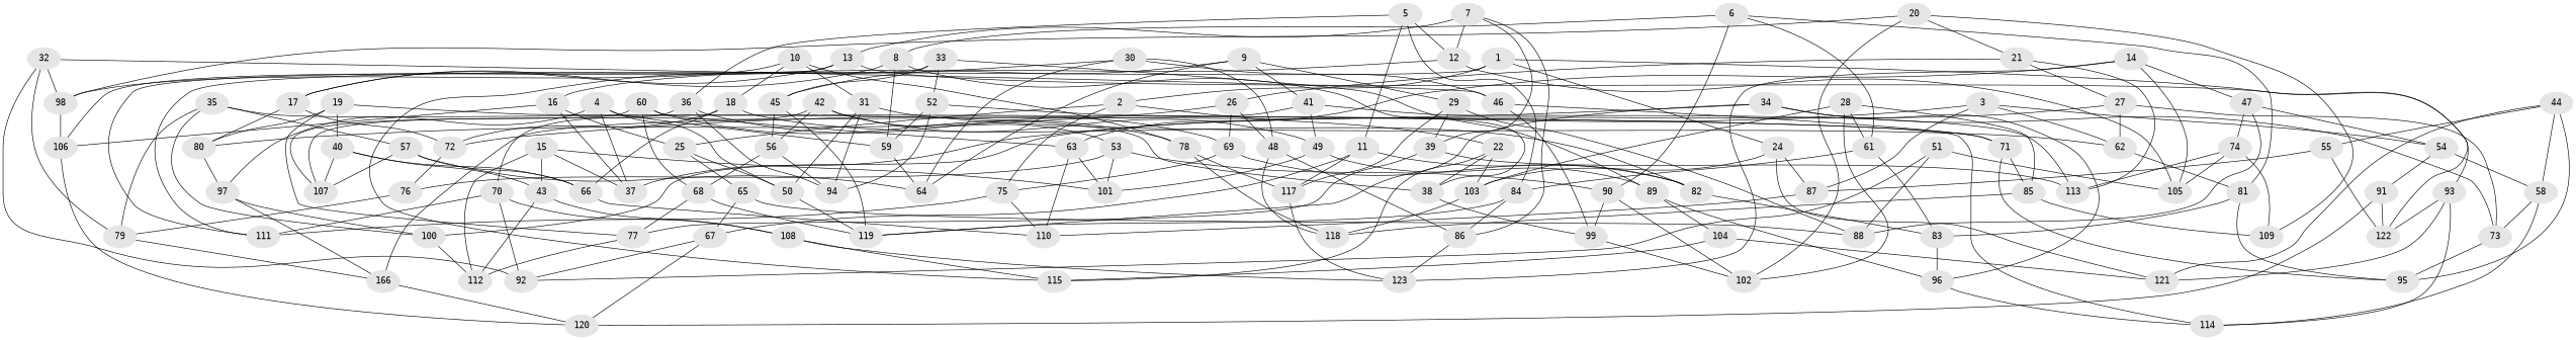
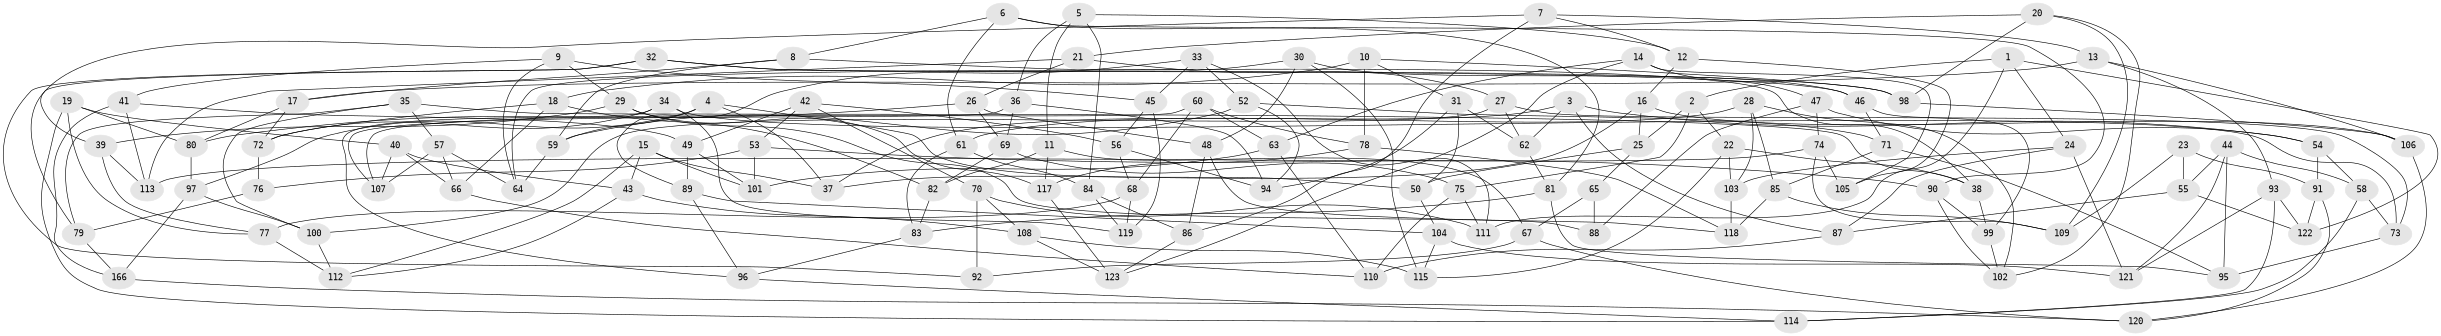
  graph {
    fontname="DejaVu Sans Mono"
    node [color=gray90 fontname="DejaVu Sans Mono" style=filled]
    edge [fontname="DejaVu Sans Mono"]
    1
    2
    24
    111
    122
    22
    25
    75
    87
    103
    121
    38
    115
    50
    65
    110
    3
    37
    54
    62
    91
    58
    81
    4
    59
    97
    104
    64
    100
    n30 [label=166]
    5
    11
    12
    36
    84
    67
    82
    117
    16
    105
    69
    94
    107
    86
    119
    6
    8
    61
    90
    17
    83
    95
    102
    99
    7
    13
    39
    93
    106
    77
    113
    123
    72
    80
    9
    29
    41
    45
    88
    49
    56
    10
    18
    31
    78
    98
    66
    118
    92
    120
    114
    14
    47
    63
    74
    101
    15
    43
    112
    108
    76
    19
    40
    20
    21
    109
    26
    27
    48
    73
+   23
    55
    28
    85
    30
    46
    71
    32
    79
    33
    52
    89
    96
    34
    35
    57
    42
    53
    70
    68
    44
-   51
    60
    1 -- 2
    1 -- 24
    1 -- 111
    1 -- 122
    2 -- 22
    2 -- 25
    2 -- 75
    24 -- 87
    24 -- 103
    24 -- 121
    22 -- 103
    22 -- 38
    22 -- 115
    25 -- 50
    25 -- 65
    75 -- 111
    75 -- 110
    87 -- 110
    103 -- 118
    38 -- 99
-   50 -- 119
+   50 -- 104
    65 -- 67
    65 -- 88
    3 -- 87
    3 -- 37
    3 -- 54
    3 -- 62
    54 -- 91
    54 -- 58
    62 -- 81
    91 -- 122
    91 -- 120
    58 -- 114
    58 -- 73
    81 -- 83
    81 -- 95
    4 -- 50
    4 -- 37
    4 -- 59
    4 -- 97
    59 -- 64
    97 -- 100
    97 -- n30
    104 -- 121
    104 -- 115
    100 -- 112
    n30 -- 120
    5 -- 11
    5 -- 12
    5 -- 36
    5 -- 84
    11 -- 67
    11 -- 82
    11 -- 117
    12 -- 16
    12 -- 105
    36 -- 69
    36 -- 94
    36 -- 107
    84 -- 86
    84 -- 119
    67 -- 92
    67 -- 120
    82 -- 83
    117 -- 123
    16 -- 25
    16 -- 37
    16 -- 106
    69 -- 75
    69 -- 82
    86 -- 123
    6 -- 81
    6 -- 8
    6 -- 61
    6 -- 90
    8 -- 38
    8 -- 59
    8 -- 17
    61 -- 84
    61 -- 83
    90 -- 102
    90 -- 99
    17 -- 72
    17 -- 80
    83 -- 96
    99 -- 102
    7 -- 12
    7 -- 86
    7 -- 13
    7 -- 39
    13 -- 17
    13 -- 93
    13 -- 106
    39 -- 77
    39 -- 113
    93 -- 122
    93 -- 121
    93 -- 114
    106 -- 120
    77 -- 112
    72 -- 76
    80 -- 97
    9 -- 64
    9 -- 29
    9 -- 41
    9 -- 45
    29 -- 117
    29 -- 39
    29 -- 88
    41 -- n30
    41 -- 113
    41 -- 49
    45 -- 119
    45 -- 56
    49 -- 101
    49 -- 89
    56 -- 94
    56 -- 68
    10 -- 18
    10 -- 31
    10 -- 78
    10 -- 98
    18 -- 82
    18 -- 72
    18 -- 66
    31 -- 50
    31 -- 62
    31 -- 94
    78 -- 117
    78 -- 118
    98 -- 106
    66 -- 110
    14 -- 105
    14 -- 123
    14 -- 47
    14 -- 63
    47 -- 54
    47 -- 88
    47 -- 74
    63 -- 110
    63 -- 101
    74 -- 105
    74 -- 113
    74 -- 109
    15 -- 37
    15 -- 101
    15 -- 43
    15 -- 112
    43 -- 112
    43 -- 108
    108 -- 115
    108 -- 123
    76 -- 79
    19 -- 77
    19 -- 80
    19 -- 114
    19 -- 40
    40 -- 107
    40 -- 66
    40 -- 43
    20 -- 102
    20 -- 98
    20 -- 21
    20 -- 109
    21 -- 113
    21 -- 26
    21 -- 27
    26 -- 69
    26 -- 80
    26 -- 48
    27 -- 62
    27 -- 100
    27 -- 73
    48 -- 86
    48 -- 118
    73 -- 95
+   23 -- 91
+   23 -- 109
+   23 -- 55
    55 -- 122
    55 -- 87
    28 -- 103
    28 -- 61
    28 -- 102
    28 -- 85
    85 -- 118
    85 -- 109
    30 -- 115
    30 -- 64
    30 -- 48
    30 -- 46
    46 -- 99
    46 -- 71
    71 -- 95
    71 -- 85
    32 -- 98
    32 -- 92
    32 -- 46
    32 -- 79
    79 -- n30
    33 -- 111
    33 -- 45
    33 -- 52
    33 -- 89
    52 -- 59
    52 -- 94
    52 -- 71
    89 -- 104
    89 -- 96
    96 -- 114
    34 -- 119
    34 -- 72
    34 -- 73
    34 -- 96
    35 -- 38
    35 -- 100
    35 -- 79
    35 -- 57
    57 -- 64
    57 -- 107
    57 -- 66
    42 -- 49
    42 -- 56
    42 -- 53
    42 -- 70
    53 -- 90
    53 -- 101
    53 -- 76
    70 -- 111
    70 -- 92
    70 -- 108
    68 -- 119
    68 -- 77
    44 -- 121
    44 -- 58
    44 -- 95
    44 -- 55
-   51 -- 105
-   51 -- 88
-   51 -- 92
    60 -- 107
    60 -- 78
    60 -- 63
    60 -- 68
  }
